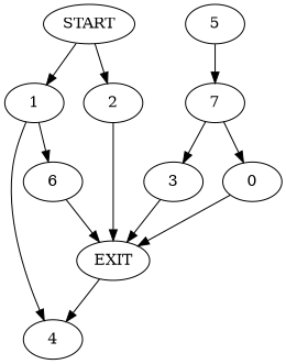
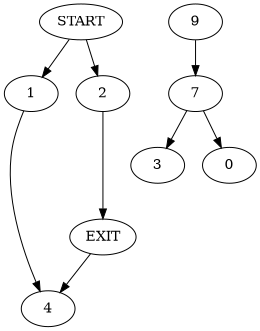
  digraph {
    n1 [label=START]
    1
    2
    4
-   6
    n6 [label=EXIT]
    3
-   5
+   5 [label=9]
    7
    n10 [label=0]
    n1 -> 1
    n1 -> 2
    1 -> 4
-   1 -> 6
    2 -> n6
-   6 -> n6
    n6 -> 4
-   3 -> n6
    5 -> 7
    7 -> 3
    7 -> n10
-   n10 -> n6
  }
